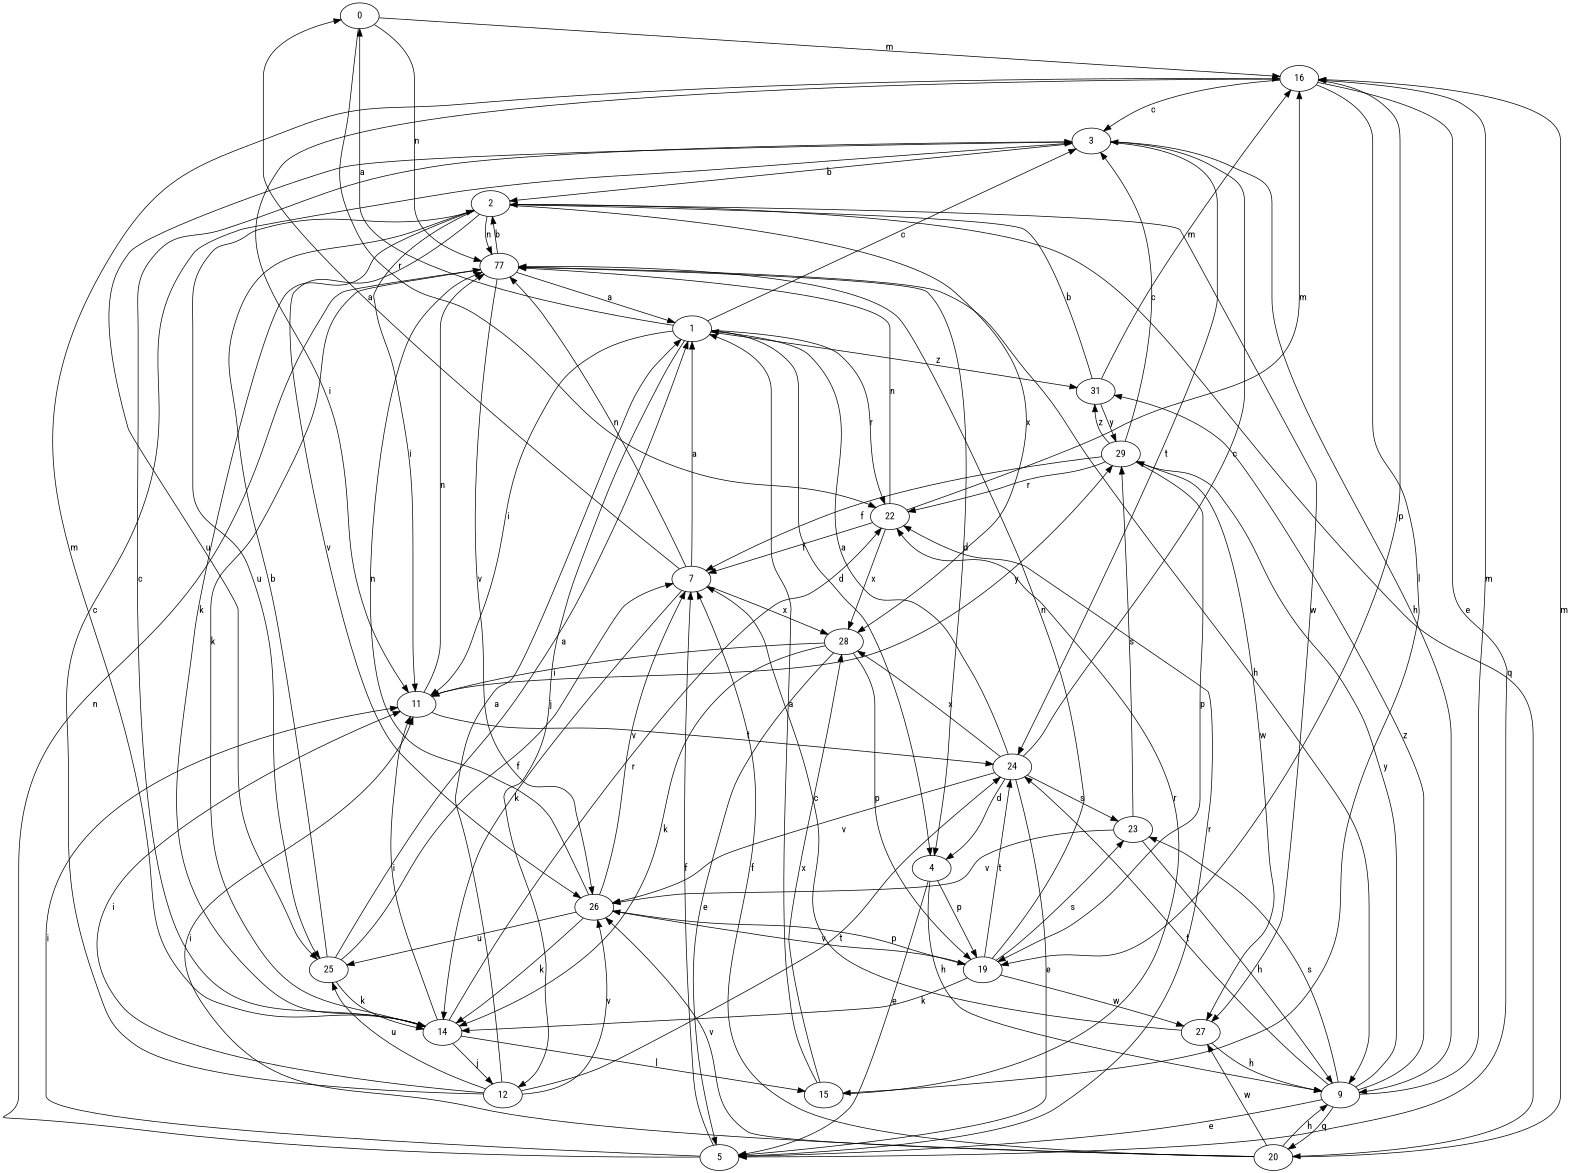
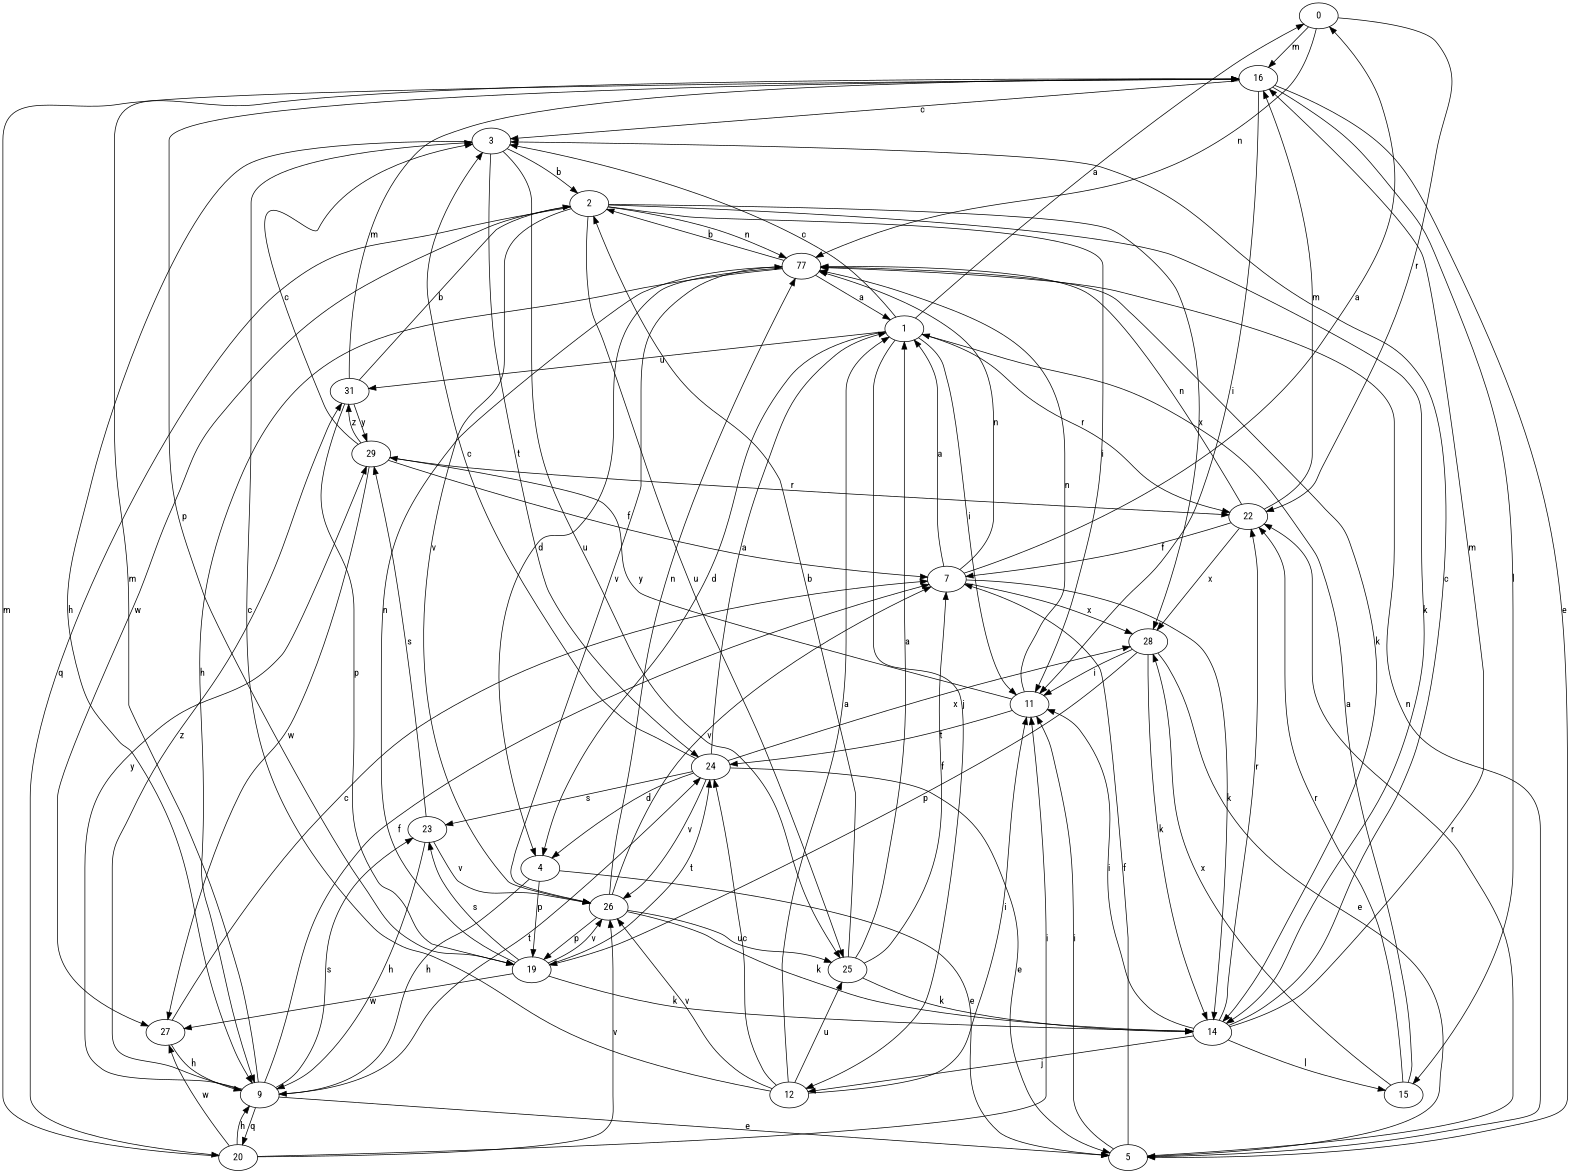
  strict digraph {
    fontname="Roboto Condensed"
    node [fontname="Roboto Condensed"]
    edge [fontname="Roboto Condensed"]
    0
    16
    n3 [label=77]
    22
    3
    11
    5
    19
    15
    1
    4
    2
    14
    26
    9
    28
    7
    12
    31
    25
    24
    29
    20
    27
    23
    0 -> 16 [label=m]
    0 -> n3 [label=n]
    0 -> 22 [label=r]
    16 -> 3 [label=c]
    16 -> 11 [label=i]
    16 -> 5 [label=e]
    16 -> 19 [label=p]
    16 -> 15 [label=l]
    n3 -> 1 [label=a]
    n3 -> 4 [label=d]
    n3 -> 2 [label=b]
    n3 -> 14 [label=k]
    n3 -> 26 [label=v]
    n3 -> 9 [label=h]
    22 -> 16 [label=m]
    22 -> n3 [label=n]
    22 -> 28 [label=x]
    22 -> 7 [label=f]
    3 -> 2 [label=b]
    3 -> 9 [label=h]
    3 -> 25 [label=u]
    3 -> 24 [label=t]
    11 -> n3 [label=n]
    11 -> 24 [label=t]
    11 -> 29 [label=y]
    5 -> n3 [label=n]
    5 -> 22 [label=r]
    5 -> 11 [label=i]
    5 -> 7 [label=f]
    19 -> n3 [label=n]
    19 -> 14 [label=k]
    19 -> 26 [label=v]
    19 -> 24 [label=t]
    19 -> 27 [label=w]
    19 -> 23 [label=s]
    15 -> 22 [label=r]
    15 -> 1 [label=a]
    15 -> 28 [label=x]
    1 -> 0 [label=a]
    1 -> 22 [label=r]
    1 -> 3 [label=c]
    1 -> 11 [label=i]
    1 -> 4 [label=d]
    1 -> 12 [label=j]
-   1 -> 31 [label=z]
+   1 -> 31 [label=u]
    4 -> 5 [label=e]
    4 -> 19 [label=p]
    4 -> 9 [label=h]
    2 -> n3 [label=n]
    2 -> 11 [label=i]
    2 -> 14 [label=k]
    2 -> 26 [label=v]
    2 -> 28 [label=x]
    2 -> 25 [label=u]
    2 -> 20 [label=q]
    2 -> 27 [label=w]
    14 -> 16 [label=m]
    14 -> 22 [label=r]
    14 -> 3 [label=c]
    14 -> 11 [label=i]
    14 -> 15 [label=l]
    14 -> 12 [label=j]
    26 -> n3 [label=n]
    26 -> 19 [label=p]
    26 -> 14 [label=k]
    26 -> 7 [label=v]
    26 -> 25 [label=u]
    9 -> 16 [label=m]
    9 -> 5 [label=e]
    9 -> 31 [label=z]
    9 -> 24 [label=t]
    9 -> 29 [label=y]
    9 -> 20 [label=q]
    9 -> 23 [label=s]
    28 -> 11 [label=i]
    28 -> 5 [label=e]
    28 -> 19 [label=p]
    28 -> 14 [label=k]
    7 -> 0 [label=a]
    7 -> n3 [label=n]
    7 -> 1 [label=a]
    7 -> 14 [label=k]
    7 -> 28 [label=x]
    12 -> 3 [label=c]
    12 -> 11 [label=i]
    12 -> 1 [label=a]
    12 -> 26 [label=v]
    12 -> 25 [label=u]
-   12 -> 24 [label=t]
+   12 -> 24 [label=c]
    31 -> 16 [label=m]
-   29 -> 19 [label=p]
+   31 -> 19 [label=p]
    31 -> 2 [label=b]
    31 -> 29 [label=y]
    25 -> 1 [label=a]
    25 -> 2 [label=b]
    25 -> 14 [label=k]
    25 -> 7 [label=f]
    24 -> 3 [label=c]
    24 -> 5 [label=e]
    24 -> 1 [label=a]
    24 -> 4 [label=d]
    24 -> 26 [label=v]
    24 -> 28 [label=x]
    24 -> 23 [label=s]
    29 -> 22 [label=r]
    29 -> 3 [label=c]
    29 -> 7 [label=f]
    29 -> 31 [label=z]
    29 -> 27 [label=w]
    20 -> 16 [label=m]
    20 -> 11 [label=i]
    20 -> 26 [label=v]
    20 -> 9 [label=h]
-   20 -> 7 [label=f]
+   9 -> 7 [label=f]
    20 -> 27 [label=w]
    27 -> 9 [label=h]
    27 -> 7 [label=c]
    23 -> 26 [label=v]
    23 -> 9 [label=h]
    23 -> 29 [label=s]
  }
